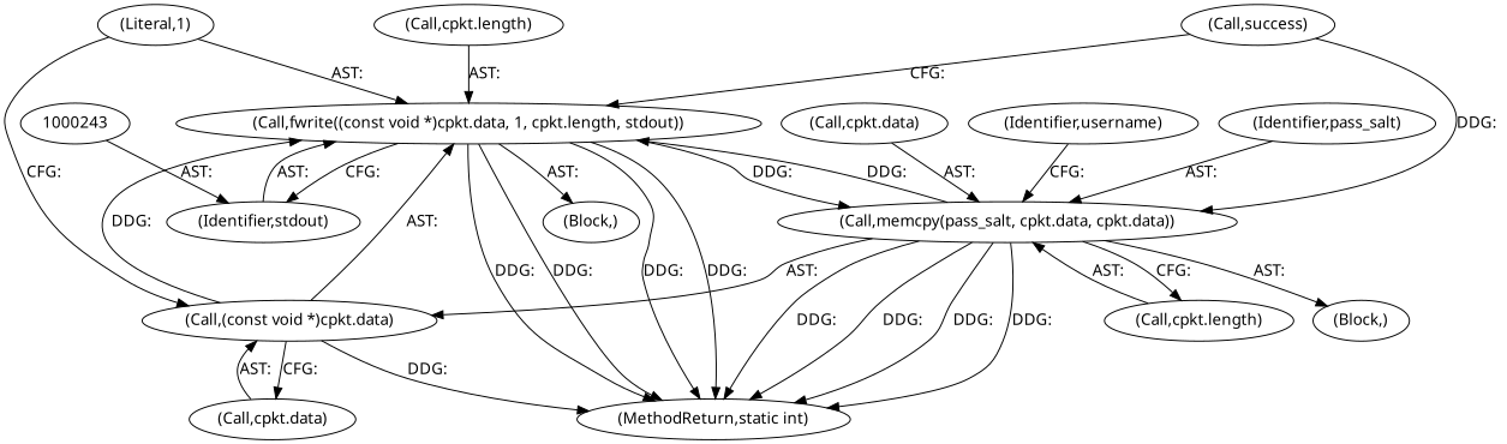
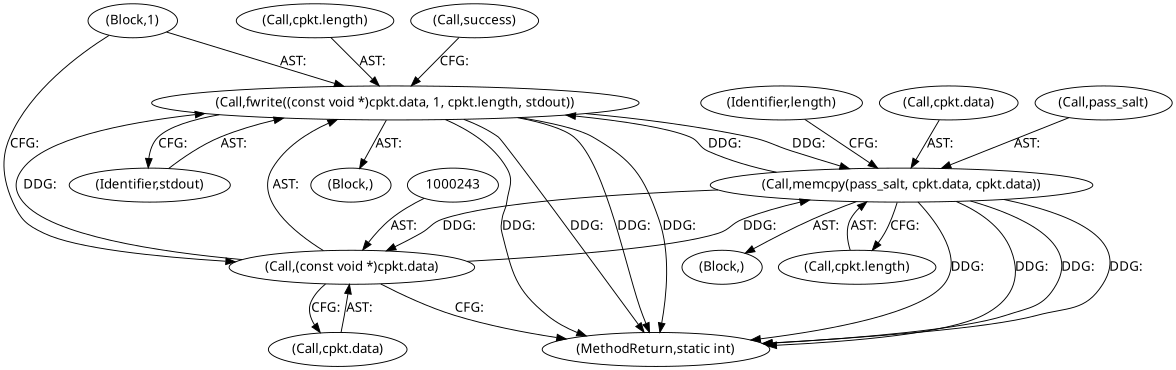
  digraph {
    fontname="Noto Sans"
    node [fontname="Noto Sans"]
    edge [fontname="Noto Sans"]
    n1 [label="(Call,fwrite((const void *)cpkt.data, 1, cpkt.length, stdout))"]
    n2 [label="(Call,memcpy(pass_salt, cpkt.data, cpkt.data))"]
    n3 [label="(MethodReturn,static int)"]
    n4 [label="(Block,)"]
    n5 [label="(Identifier,stdout)"]
    n6 [label="(Call,(const void *)cpkt.data)"]
    n7 [label="(Block,)"]
    n8 [label="(Call,cpkt.length)"]
    n9 [label="(Call,cpkt.data)"]
-   n10 [label="(Literal,1)"]
+   n10 [label="(Block,1)"]
    n11 [label="(Call,cpkt.data)"]
-   n12 [label="(Identifier,pass_salt)"]
+   n12 [label="(Call,pass_salt)"]
    n13 [label="(Call,success)"]
-   n14 [label="(Identifier,username)"]
+   n14 [label="(Identifier,length)"]
    n15 [label="(Call,cpkt.length)"]
    1000243
    n1 -> n2 [label="DDG: "]
    n1 -> n3 [label="DDG: "]
    n1 -> n3 [label="DDG: "]
    n1 -> n3 [label="DDG: "]
    n1 -> n3 [label="DDG: "]
    n1 -> n4 [label="AST: "]
    n1 -> n5 [label="CFG: "]
    n2 -> n1 [label="DDG: "]
    n2 -> n3 [label="DDG: "]
    n2 -> n3 [label="DDG: "]
    n2 -> n3 [label="DDG: "]
    n2 -> n3 [label="DDG: "]
-   n2 -> n6 [label="AST: "]
+   n2 -> n6 [label="DDG: "]
    n2 -> n7 [label="AST: "]
    n2 -> n8 [label="CFG: "]
    n5 -> n1 [label="AST: "]
    n6 -> n1 [label="AST: "]
    n6 -> n1 [label="DDG: "]
-   n13 -> n2 [label="DDG: "]
-   n6 -> n3 [label="DDG: "]
+   n6 -> n2 [label="DDG: "]
+   n6 -> n3 [label="CFG: "]
    n6 -> n9 [label="CFG: "]
    n8 -> n2 [label="AST: "]
    n9 -> n6 [label="AST: "]
    n10 -> n1 [label="AST: "]
    n10 -> n6 [label="CFG: "]
    n11 -> n2 [label="AST: "]
    n12 -> n2 [label="AST: "]
    n13 -> n1 [label="CFG: "]
    n14 -> n2 [label="CFG: "]
    n15 -> n1 [label="AST: "]
-   1000243 -> n5 [label="AST: "]
+   1000243 -> n6 [label="AST: "]
  }
